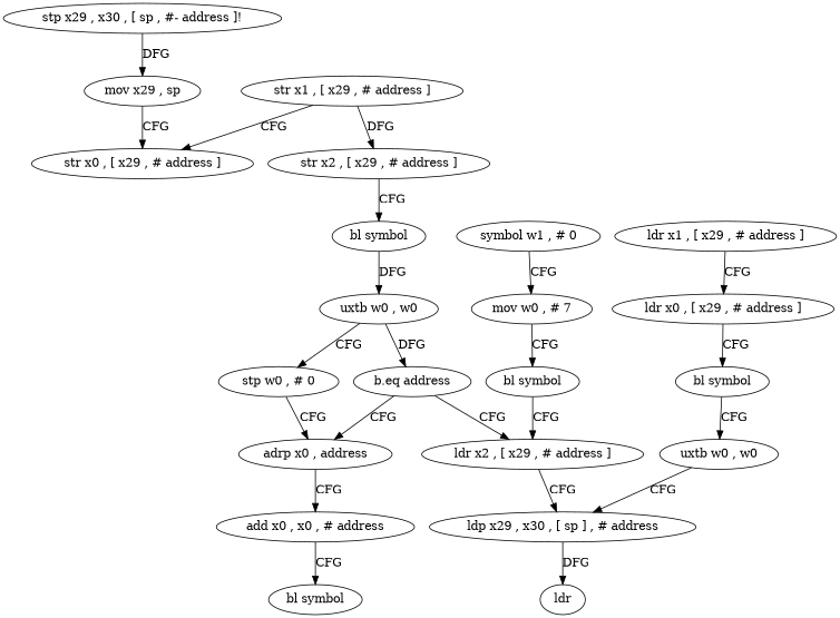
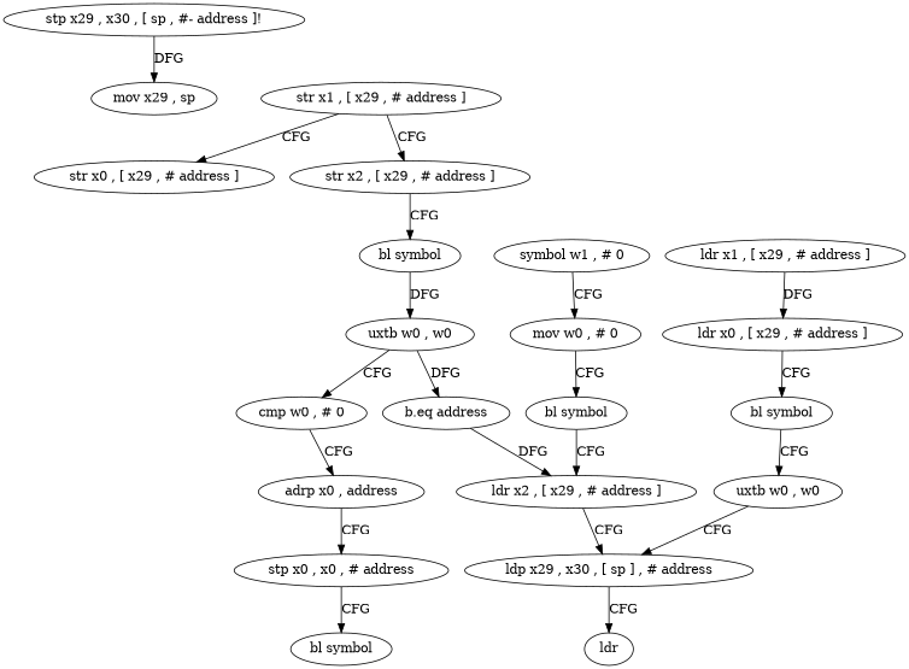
  digraph {
    n1 [label="stp x29 , x30 , [ sp , #- address ]!"]
    n2 [label="mov x29 , sp"]
    n3 [label="str x0 , [ x29 , # address ]"]
    n4 [label="str x1 , [ x29 , # address ]"]
    n5 [label="str x2 , [ x29 , # address ]"]
    n6 [label="bl symbol"]
    n7 [label="uxtb w0 , w0"]
-   n8 [label="stp w0 , # 0"]
+   n8 [label="cmp w0 , # 0"]
    n9 [label="b.eq address"]
    n10 [label="adrp x0 , address"]
    n11 [label="ldr x2 , [ x29 , # address ]"]
    n12 [label="ldp x29 , x30 , [ sp ] , # address"]
-   n13 [label="add x0 , x0 , # address"]
+   n13 [label="stp x0 , x0 , # address"]
    n14 [label="ldr x1 , [ x29 , # address ]"]
    n15 [label="ldr x0 , [ x29 , # address ]"]
    n16 [label="bl symbol"]
    n17 [label="bl symbol"]
    n18 [label="uxtb w0 , w0"]
    n19 [label=ldr]
    n20 [label="symbol w1 , # 0"]
-   n21 [label="mov w0 , # 7"]
+   n21 [label="mov w0 , # 0"]
    n22 [label="bl symbol"]
    n1 -> n2 [label=DFG]
-   n2 -> n3 [label=CFG]
    n4 -> n3 [label=CFG]
-   n4 -> n5 [label=DFG]
+   n4 -> n5 [label=CFG]
    n5 -> n6 [label=CFG]
    n6 -> n7 [label=DFG]
    n7 -> n8 [label=CFG]
    n7 -> n9 [label=DFG]
    n8 -> n10 [label=CFG]
-   n9 -> n10 [label=CFG]
-   n9 -> n11 [label=CFG]
+   n9 -> n11 [label=DFG]
    n10 -> n13 [label=CFG]
    n11 -> n12 [label=CFG]
-   n12 -> n19 [label=DFG]
+   n12 -> n19 [label=CFG]
    n13 -> n16 [label=CFG]
-   n14 -> n15 [label=CFG]
+   n14 -> n15 [label=DFG]
    n15 -> n17 [label=CFG]
    n17 -> n18 [label=CFG]
    n18 -> n12 [label=CFG]
    n20 -> n21 [label=CFG]
    n21 -> n22 [label=CFG]
    n22 -> n11 [label=CFG]
  }
